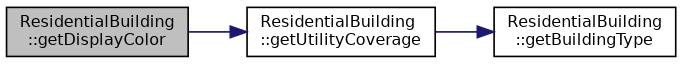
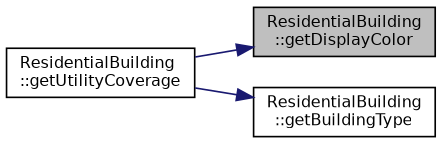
  digraph {
    rankdir=LR
    node [color=black fillcolor=white fontname=Helvetica fontsize=10 shape=record style=filled]
    edge [color=midnightblue fontname=Helvetica fontsize=10 labelfontname=Helvetica labelfontsize=10 style=solid]
    n1 [fillcolor=grey75 fontcolor=black height=0.2 label="ResidentialBuilding\l::getDisplayColor" width=0.4]
    n2 [height=0.2 label="ResidentialBuilding\l::getUtilityCoverage" width=0.4]
    n3 [height=0.2 label="ResidentialBuilding\l::getBuildingType" width=0.4]
-   n1 -> n2
+   n2 -> n1
    n2 -> n3
  }
